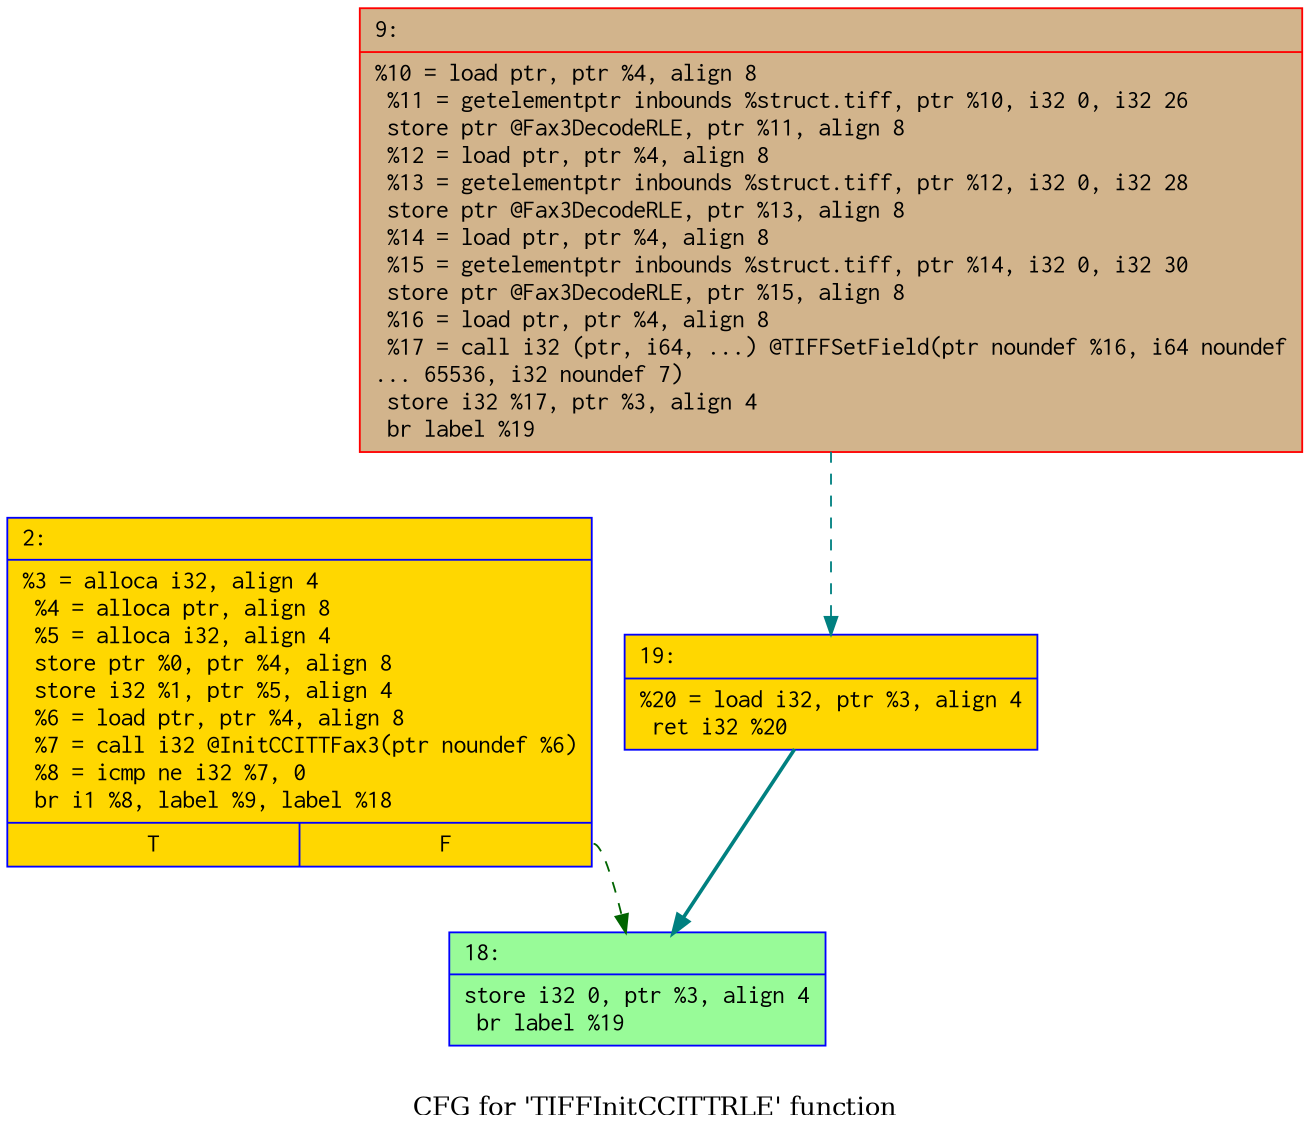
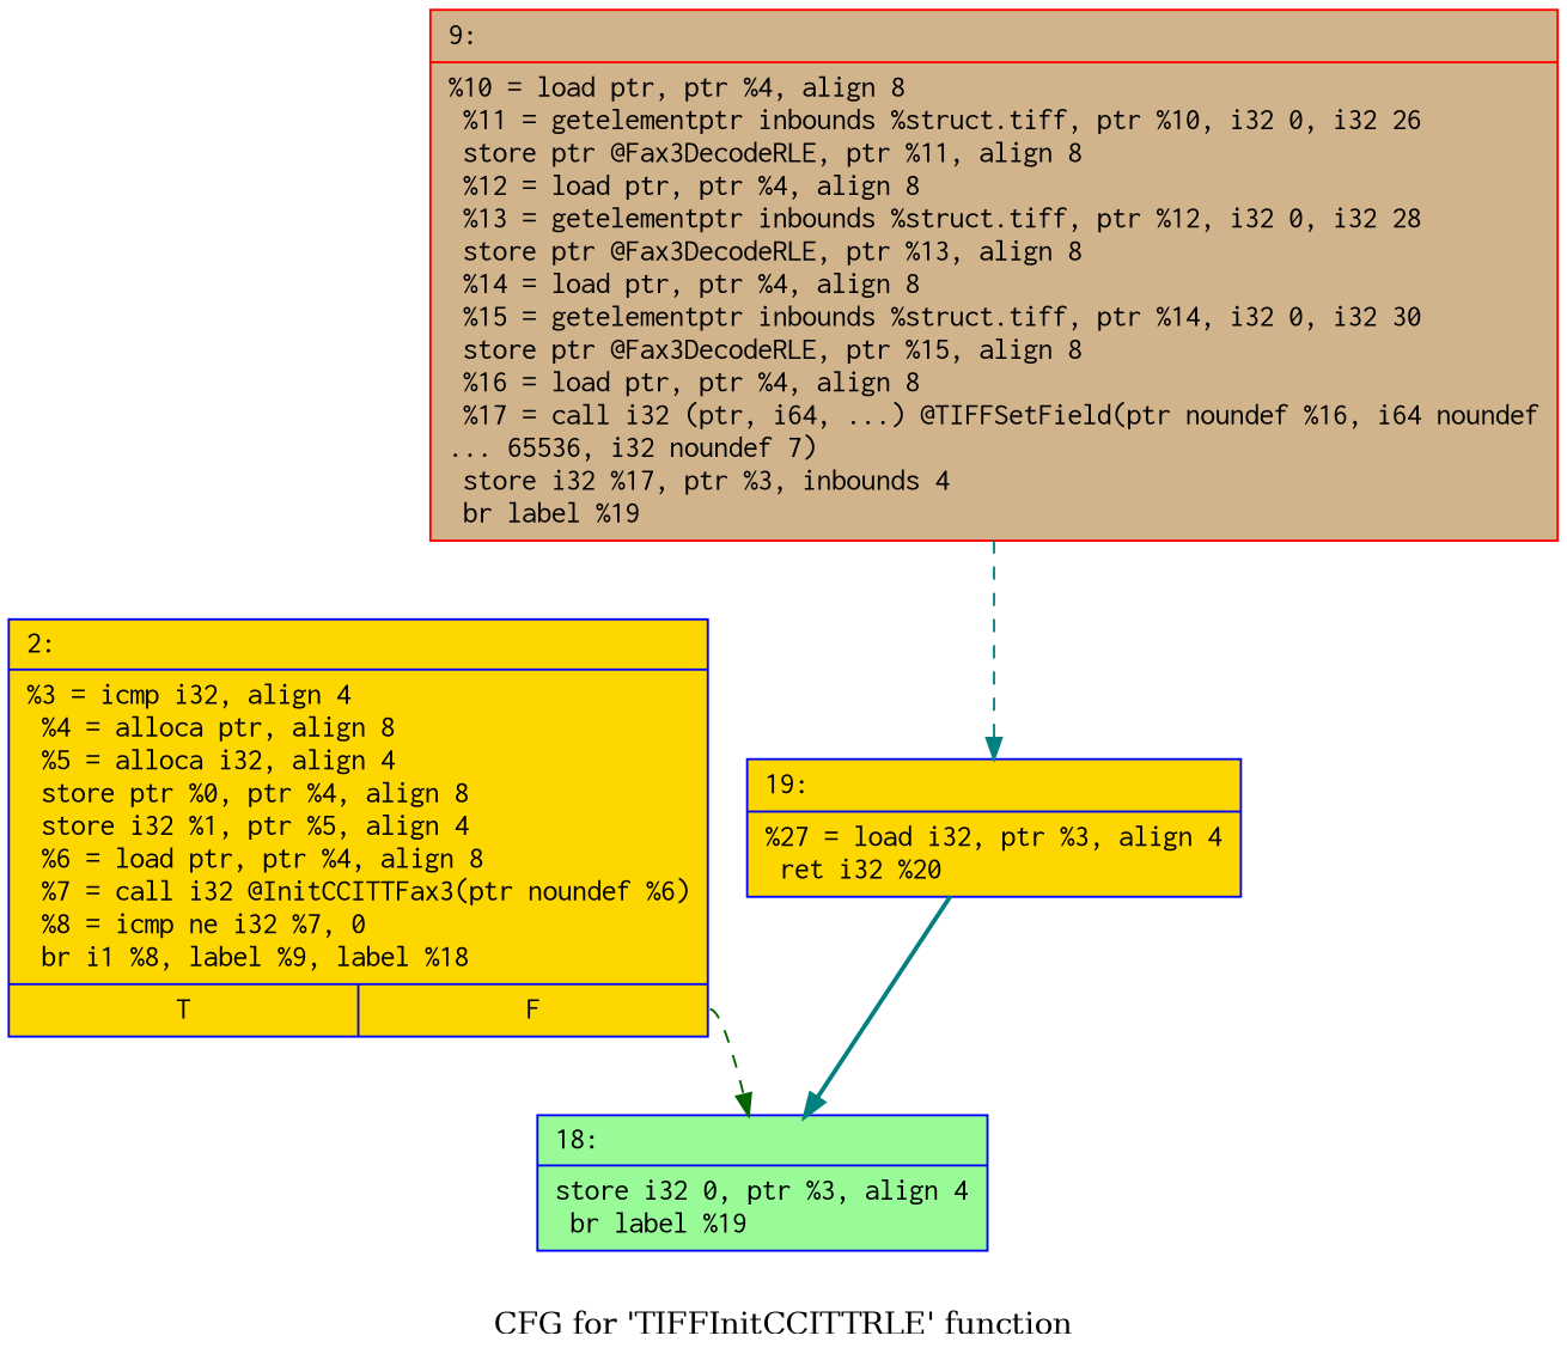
  digraph {
    label="CFG for 'TIFFInitCCITTRLE' function"
    node [color=blue fillcolor=gold fontname=Courier shape=record style=filled]
    edge [color=teal style=dashed]
-   n1 [label="{2:\l|  %3 = alloca i32, align 4\l  %4 = alloca ptr, align 8\l  %5 = alloca i32, align 4\l  store ptr %0, ptr %4, align 8\l  store i32 %1, ptr %5, align 4\l  %6 = load ptr, ptr %4, align 8\l  %7 = call i32 @InitCCITTFax3(ptr noundef %6)\l  %8 = icmp ne i32 %7, 0\l  br i1 %8, label %9, label %18\l|{<s0>T|<s1>F}}"]
+   n1 [label="{2:\l|  %3 = icmp i32, align 4\l  %4 = alloca ptr, align 8\l  %5 = alloca i32, align 4\l  store ptr %0, ptr %4, align 8\l  store i32 %1, ptr %5, align 4\l  %6 = load ptr, ptr %4, align 8\l  %7 = call i32 @InitCCITTFax3(ptr noundef %6)\l  %8 = icmp ne i32 %7, 0\l  br i1 %8, label %9, label %18\l|{<s0>T|<s1>F}}"]
    n2 [fillcolor=palegreen label="{18:\l|  store i32 0, ptr %3, align 4\l  br label %19\l}"]
-   n3 [color=red fillcolor=tan label="{9:\l|  %10 = load ptr, ptr %4, align 8\l  %11 = getelementptr inbounds %struct.tiff, ptr %10, i32 0, i32 26\l  store ptr @Fax3DecodeRLE, ptr %11, align 8\l  %12 = load ptr, ptr %4, align 8\l  %13 = getelementptr inbounds %struct.tiff, ptr %12, i32 0, i32 28\l  store ptr @Fax3DecodeRLE, ptr %13, align 8\l  %14 = load ptr, ptr %4, align 8\l  %15 = getelementptr inbounds %struct.tiff, ptr %14, i32 0, i32 30\l  store ptr @Fax3DecodeRLE, ptr %15, align 8\l  %16 = load ptr, ptr %4, align 8\l  %17 = call i32 (ptr, i64, ...) @TIFFSetField(ptr noundef %16, i64 noundef\l... 65536, i32 noundef 7)\l  store i32 %17, ptr %3, align 4\l  br label %19\l}"]
-   n4 [label="{19:\l|  %20 = load i32, ptr %3, align 4\l  ret i32 %20\l}"]
+   n3 [color=red fillcolor=tan label="{9:\l|  %10 = load ptr, ptr %4, align 8\l  %11 = getelementptr inbounds %struct.tiff, ptr %10, i32 0, i32 26\l  store ptr @Fax3DecodeRLE, ptr %11, align 8\l  %12 = load ptr, ptr %4, align 8\l  %13 = getelementptr inbounds %struct.tiff, ptr %12, i32 0, i32 28\l  store ptr @Fax3DecodeRLE, ptr %13, align 8\l  %14 = load ptr, ptr %4, align 8\l  %15 = getelementptr inbounds %struct.tiff, ptr %14, i32 0, i32 30\l  store ptr @Fax3DecodeRLE, ptr %15, align 8\l  %16 = load ptr, ptr %4, align 8\l  %17 = call i32 (ptr, i64, ...) @TIFFSetField(ptr noundef %16, i64 noundef\l... 65536, i32 noundef 7)\l  store i32 %17, ptr %3, inbounds 4\l  br label %19\l}"]
+   n4 [label="{19:\l|  %27 = load i32, ptr %3, align 4\l  ret i32 %20\l}"]
    n1 -> n2 [color=darkgreen tailport=s1]
    n3 -> n4
    n4 -> n2 [style=bold]
  }
